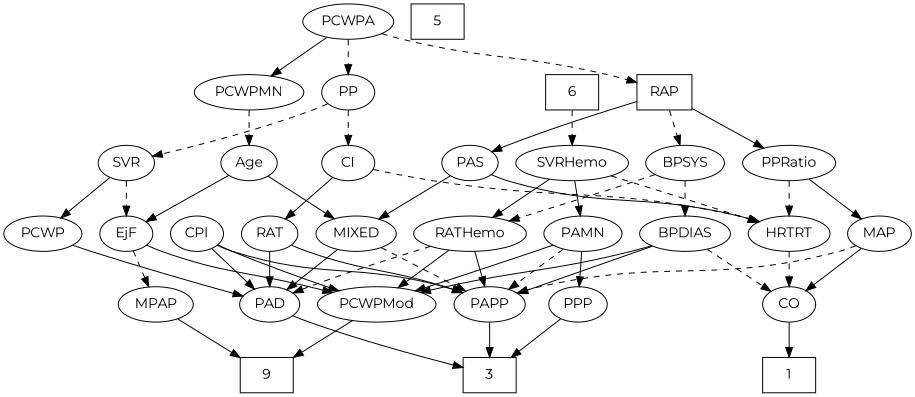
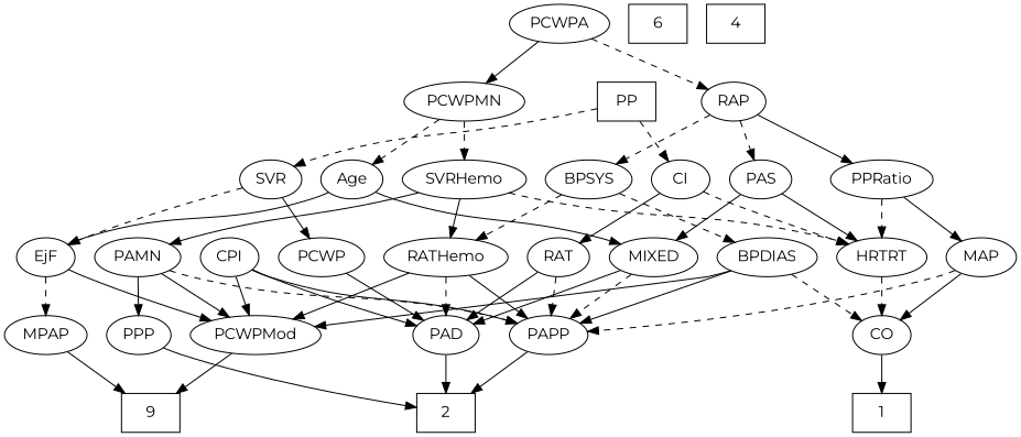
  strict digraph {
    fontname=Montserrat
    node [fontname=Montserrat]
    edge [fontname=Montserrat style=solid]
    1 [height=0.5 shape=box width=0.75]
    n2 [height=0.5 label=6 shape=box width=0.75]
-   3 [height=0.5 shape=box width=0.75]
-   4 [height=0.5 shape=box width=0.75 label=5]
+   3 [height=0.5 shape=box width=0.75 label=2]
+   4 [height=0.5 shape=box width=0.75]
    n5 [height=0.5 label=9 shape=box width=0.75]
    Age [height=0.5 width=0.75]
    EjF [height=0.5 width=0.75]
    MIXED [height=0.5 width=1.1193]
    MPAP [height=0.5 width=0.97491]
    PCWPMod [height=0.5 width=1.4443]
    PAD [height=0.5 width=0.79437]
    PAPP [height=0.5 width=0.88464]
-   RAP [height=0.5 width=0.77632 shape=box]
+   RAP [height=0.5 width=0.77632]
    BPSYS [height=0.5 width=1.0471]
    PAS [height=0.5 width=0.75]
    PPRatio [height=0.5 width=1.1013]
    RATHemo [height=0.5 width=1.3721]
    BPDIAS [height=0.5 width=1.1735]
    HRTRT [height=0.5 width=1.1013]
    MAP [height=0.5 width=0.84854]
    CO [height=0.5 width=0.75]
    PAMN [height=0.5 width=1.011]
    PPP [height=0.5 width=0.75]
    CPI [height=0.5 width=0.75]
    RAT [height=0.5 width=0.75827]
    SVR [height=0.5 width=0.77632]
    PCWP [height=0.5 width=0.97491]
    PCWPA [height=0.5 width=1.1555]
    PCWPMN [height=0.5 width=1.3902]
-   PP [height=0.5 width=0.75]
+   PP [height=0.5 width=0.75 shape=box]
    SVRHemo [height=0.5 width=1.3902]
    CI [height=0.5 width=0.75]
    Age -> EjF
    Age -> MIXED
    EjF -> MPAP [style=dashed]
    EjF -> PCWPMod
    MIXED -> PAD
    MIXED -> PAPP [style=dashed]
    MPAP -> n5
    PCWPMod -> n5
    PAD -> 3
    PAPP -> 3
    RAP -> BPSYS [style=dashed]
-   RAP -> PAS
+   RAP -> PAS [style=dashed]
    RAP -> PPRatio
    BPSYS -> RATHemo [style=dashed]
    BPSYS -> BPDIAS [style=dashed]
    PAS -> MIXED
    PAS -> HRTRT
    PPRatio -> HRTRT [style=dashed]
    PPRatio -> MAP
    RATHemo -> PCWPMod
    RATHemo -> PAD [style=dashed]
    RATHemo -> PAPP
    BPDIAS -> PCWPMod
    BPDIAS -> PAPP
    BPDIAS -> CO [style=dashed]
    HRTRT -> CO [style=dashed]
    MAP -> PAPP [style=dashed]
    MAP -> CO
    CO -> 1
    PAMN -> PCWPMod
    PAMN -> PAPP [style=dashed]
    PAMN -> PPP
    PPP -> 3
    CPI -> PCWPMod
    CPI -> PAD
    CPI -> PAPP
    RAT -> PAD
-   RAT -> PAPP
+   RAT -> PAPP [style=dashed]
    SVR -> EjF [style=dashed]
    SVR -> PCWP
    PCWP -> PAD
    PCWPA -> RAP [style=dashed]
    PCWPA -> PCWPMN
-   PCWPA -> PP [style=dashed]
    PCWPMN -> Age [style=dashed]
-   n2 -> SVRHemo [style=dashed]
+   PCWPMN -> SVRHemo [style=dashed]
    PP -> SVR [style=dashed]
    PP -> CI [style=dashed]
    SVRHemo -> RATHemo
    SVRHemo -> HRTRT [style=dashed]
    SVRHemo -> PAMN
    CI -> HRTRT [style=dashed]
    CI -> RAT
  }
